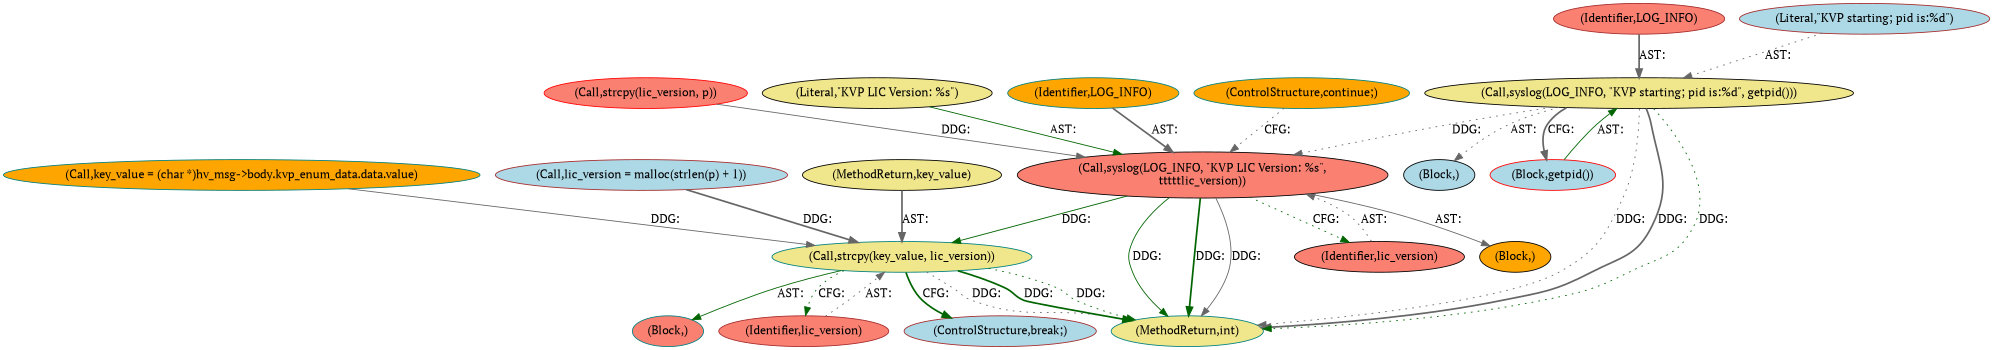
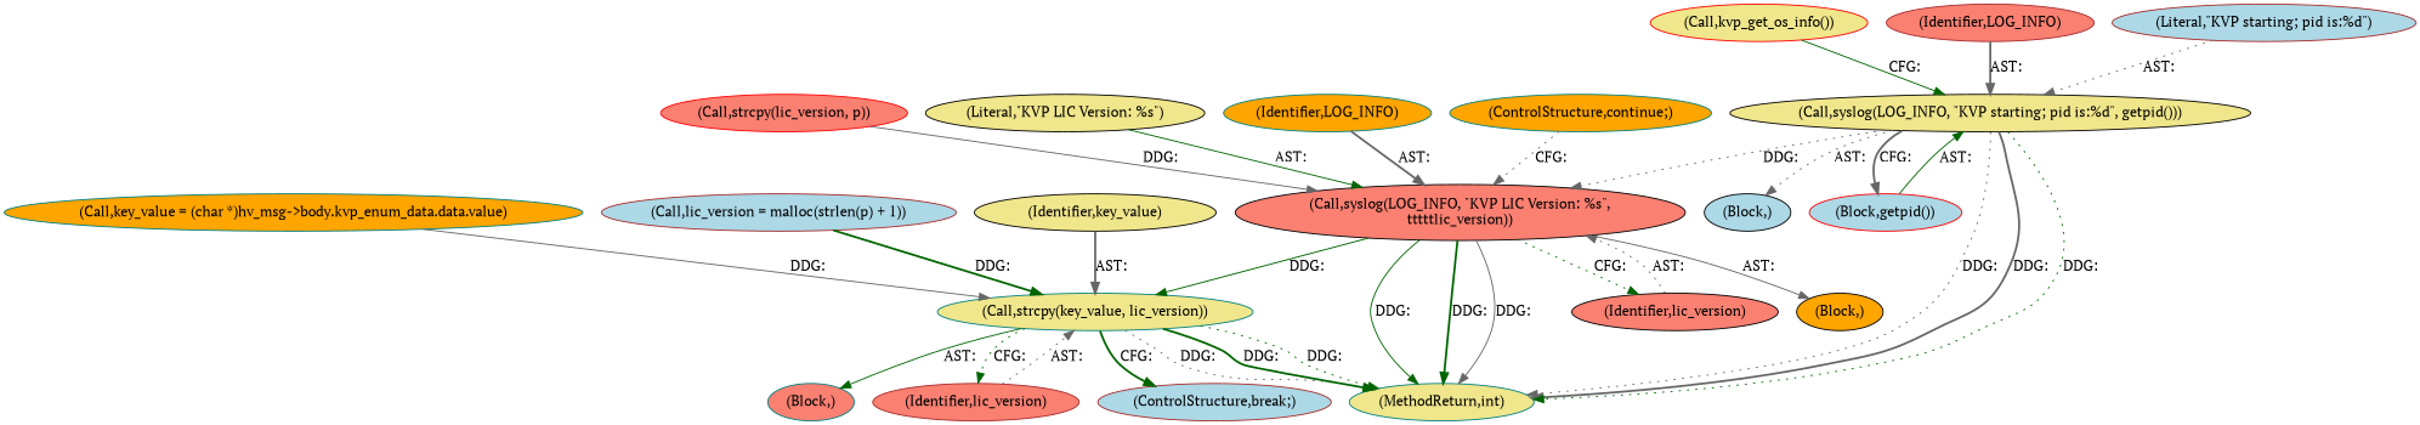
  digraph {
    fontname="PT Serif"
    node [color=black fillcolor=khaki fontname="PT Serif" style=filled]
    edge [color=gray40 fontname="PT Serif" style=dotted]
    n1 [label="(Call,syslog(LOG_INFO, \"KVP starting; pid is:%d\", getpid()))"]
    n2 [fillcolor=salmon label="(Call,syslog(LOG_INFO, \"KVP LIC Version: %s\",\n\t\t\t\t\tlic_version))"]
    n3 [fillcolor=lightblue label="(Block,)"]
    n4 [color=red fillcolor=lightblue label="(Block,getpid())"]
    n5 [color=teal label="(MethodReturn,int)"]
    n6 [color=teal label="(Call,strcpy(key_value, lic_version))"]
    n7 [fillcolor=salmon label="(Identifier,lic_version)"]
    n8 [fillcolor=orange label="(Block,)"]
    n9 [color=teal fillcolor=salmon label="(Block,)"]
    n10 [color=brown fillcolor=salmon label="(Identifier,lic_version)"]
    n11 [color=brown fillcolor=lightblue label="(ControlStructure,break;)"]
+   n12 [color=red label="(Call,kvp_get_os_info())"]
    n13 [color=red fillcolor=salmon label="(Call,strcpy(lic_version, p))"]
    n14 [color=teal fillcolor=orange label="(Call,key_value = (char *)hv_msg->body.kvp_enum_data.data.value)"]
    n15 [color=brown fillcolor=lightblue label="(Call,lic_version = malloc(strlen(p) + 1))"]
    n16 [label="(Literal,\"KVP LIC Version: %s\")"]
-   n17 [label="(MethodReturn,key_value)"]
+   n17 [label="(Identifier,key_value)"]
    n18 [color=brown fillcolor=salmon label="(Identifier,LOG_INFO)"]
    n19 [color=brown fillcolor=lightblue label="(Literal,\"KVP starting; pid is:%d\")"]
    n20 [color=teal fillcolor=orange label="(Identifier,LOG_INFO)"]
    n21 [color=teal fillcolor=orange label="(ControlStructure,continue;)"]
    n1 -> n2 [label="DDG: "]
    n1 -> n3 [label="AST: "]
    n1 -> n4 [label="CFG: " style=bold]
    n1 -> n5 [label="DDG: "]
    n1 -> n5 [label="DDG: " style=bold]
    n1 -> n5 [color=darkgreen label="DDG: "]
    n2 -> n5 [color=darkgreen label="DDG: " style=solid]
    n2 -> n5 [color=darkgreen label="DDG: " style=bold]
    n2 -> n5 [label="DDG: " style=solid]
    n2 -> n6 [color=darkgreen label="DDG: " style=solid]
    n2 -> n7 [color=darkgreen label="CFG: "]
    n2 -> n8 [label="AST: " style=solid]
    n4 -> n1 [color=darkgreen label="AST: " style=solid]
    n6 -> n5 [label="DDG: "]
    n6 -> n5 [color=darkgreen label="DDG: " style=bold]
    n6 -> n5 [color=darkgreen label="DDG: "]
    n6 -> n9 [color=darkgreen label="AST: " style=solid]
    n6 -> n10 [color=darkgreen label="CFG: "]
    n6 -> n11 [color=darkgreen label="CFG: " style=bold]
    n7 -> n2 [label="AST: "]
    n10 -> n6 [label="AST: "]
+   n12 -> n1 [color=darkgreen label="CFG: " style=solid]
    n13 -> n2 [label="DDG: " style=solid]
    n14 -> n6 [label="DDG: " style=solid]
-   n15 -> n6 [label="DDG: " style=bold]
+   n15 -> n6 [color=darkgreen label="DDG: " style=bold]
    n16 -> n2 [color=darkgreen label="AST: " style=solid]
    n17 -> n6 [label="AST: " style=bold]
    n18 -> n1 [label="AST: " style=bold]
    n19 -> n1 [label="AST: "]
    n20 -> n2 [label="AST: " style=bold]
    n21 -> n2 [label="CFG: "]
  }
